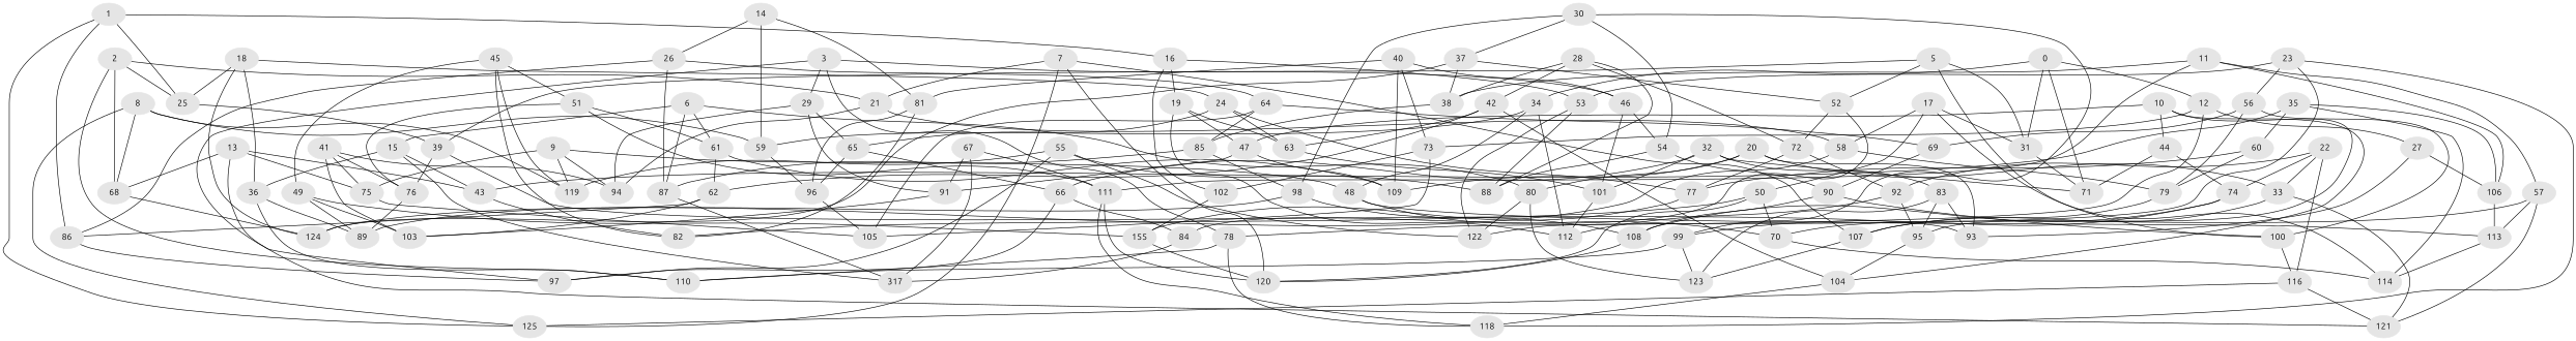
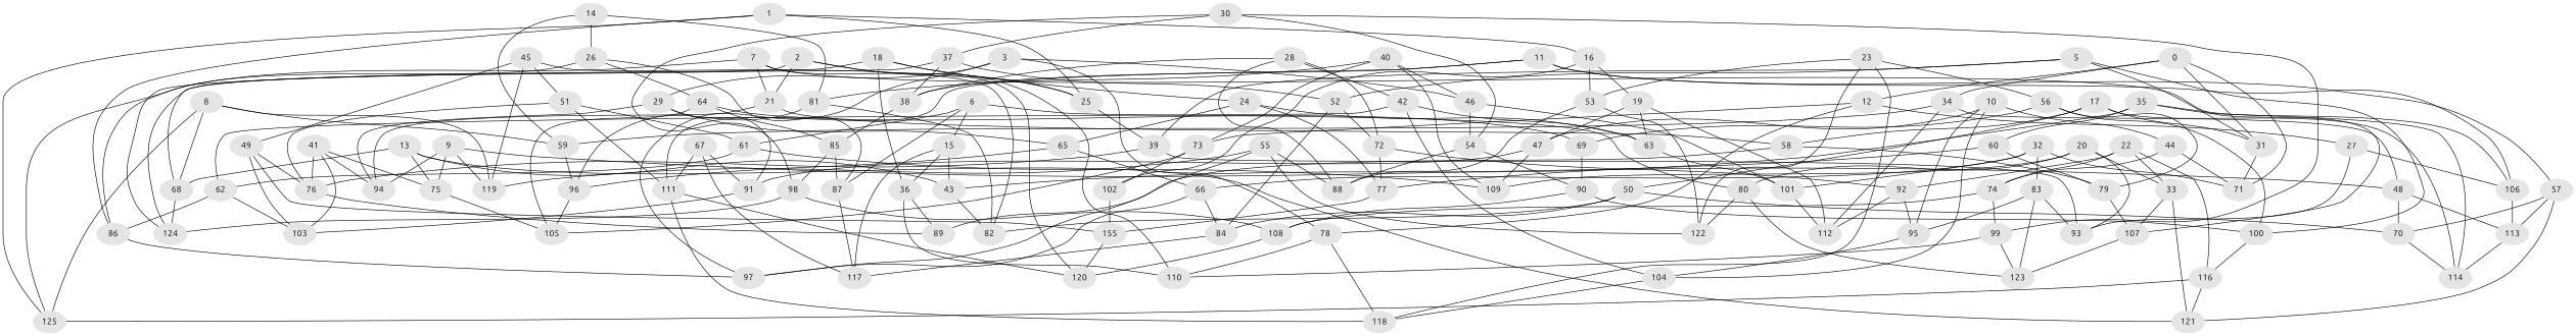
  graph {
    fontname=Ubuntu
    node [color=gray90 fontname=Ubuntu style=filled]
    edge [fontname=Ubuntu]
    1
    16
    25
    86
    125
    19
    53
    102
    39
    97
    2
    21
    68
    110
    94
    58
    124
    3
    29
    46
    78
    65
    91
    54
    101
    118
    n27 [label=0]
    12
    31
    34
    71
    27
    73
    59
    48
    112
    5
    52
    100
    93
    76
    72
    84
    116
    6
    15
    61
    80
    87
    43
    36
-   117 [label=317]
+   117
    109
    62
    122
    123
    7
    107
    120
    8
    119
    96
    9
    75
    70
    113
    105
    10
    44
    47
    95
    104
    74
    11
    38
    57
    106
    111
    85
    121
    13
    82
    14
    26
    81
    64
    69
    90
    89
    63
    88
    n92 [label=155]
    17
    50
    114
    79
    18
    24
    77
    20
    33
    22
    92
    99
    108
    23
    56
    66
    60
    28
    42
    103
    30
    37
    98
    32
    83
    35
    40
    41
    45
    49
    51
    67
    55
    1 -- 16
    1 -- 25
    1 -- 86
    1 -- 125
    16 -- 19
    16 -- 53
    16 -- 102
    25 -- 39
    86 -- 97
    19 -- 112
    19 -- 47
    19 -- 63
    53 -- 122
    53 -- 88
    102 -- n92
    39 -- 93
    39 -- 76
    2 -- 25
    2 -- 21
    2 -- 68
    2 -- 110
    21 -- 94
    21 -- 58
    68 -- 124
    58 -- 89
    58 -- 79
    3 -- 97
    3 -- 29
    3 -- 46
    3 -- 78
    29 -- 94
    29 -- 65
    29 -- 91
    46 -- 54
    46 -- 101
    78 -- 110
    78 -- 118
    65 -- 96
    65 -- 66
    91 -- 103
    54 -- 90
    54 -- 88
    101 -- 112
    n27 -- 12
    n27 -- 31
    n27 -- 34
    n27 -- 71
    12 -- 78
    12 -- 27
    12 -- 73
    31 -- 71
    34 -- 59
    34 -- 48
    34 -- 112
    27 -- 93
    27 -- 106
    73 -- 102
    73 -- 105
    59 -- 96
    48 -- 70
    48 -- 113
    5 -- 39
    5 -- 31
    5 -- 52
    5 -- 100
    52 -- 72
    52 -- 84
    100 -- 116
    76 -- 89
    72 -- 77
    72 -- 92
    84 -- 117
    116 -- 125
    116 -- 121
    6 -- 15
    6 -- 61
    6 -- 80
    6 -- 87
    15 -- 43
    15 -- 36
    15 -- 117
    61 -- 109
    61 -- 62
    80 -- 122
    80 -- 123
    87 -- 117
    43 -- 82
    36 -- 110
    36 -- 89
    62 -- 86
    62 -- 103
    7 -- 125
    7 -- 21
    7 -- 107
    7 -- 120
    107 -- 123
    8 -- 125
    8 -- 68
    8 -- 59
    8 -- 119
    96 -- 105
    9 -- 94
    9 -- 48
    9 -- 119
    9 -- 75
    75 -- 105
    70 -- 114
    113 -- 114
    10 -- 44
    10 -- 47
    10 -- 95
    10 -- 104
    44 -- 71
    44 -- 74
    47 -- 91
    47 -- 109
    95 -- 104
    104 -- 118
    74 -- 99
    74 -- 108
    11 -- 38
    11 -- 57
    11 -- 106
    11 -- 111
    38 -- 85
    57 -- 70
    57 -- 113
    57 -- 121
    106 -- 113
    111 -- 118
    111 -- 120
    85 -- 87
    85 -- 98
    13 -- 68
    13 -- 43
    13 -- 75
    13 -- 121
    14 -- 59
    14 -- 26
    14 -- 81
    26 -- 86
    26 -- 87
    26 -- 64
    81 -- 96
    81 -- 82
    64 -- 105
    64 -- 85
    64 -- 69
    69 -- 90
    90 -- 100
    90 -- 108
    63 -- 101
    n92 -- 120
    17 -- 58
    17 -- 31
    17 -- 50
    17 -- 114
-   50 -- 120
+   50 -- 84
    50 -- 70
    50 -- 82
    79 -- 107
    18 -- 25
    18 -- 124
    18 -- 36
    18 -- 24
    24 -- 65
    24 -- 63
    24 -- 77
    77 -- n92
    20 -- 93
    20 -- 80
    20 -- 109
    20 -- 33
    33 -- 107
    33 -- 121
    22 -- 116
    22 -- 74
    22 -- 33
    22 -- 92
    92 -- 112
    92 -- 95
    99 -- 110
    99 -- 123
    108 -- 120
    23 -- 53
    23 -- 118
    23 -- 122
    23 -- 56
    56 -- 100
    56 -- 69
    56 -- 79
    66 -- 97
    66 -- 84
    60 -- 79
    60 -- 77
    28 -- 72
    28 -- 38
    28 -- 88
    28 -- 42
    42 -- 62
    42 -- 104
    42 -- 63
    30 -- 54
    30 -- 99
    30 -- 37
    30 -- 98
    37 -- 124
    37 -- 52
    37 -- 38
    98 -- 124
    98 -- 108
    32 -- 101
    32 -- 71
    32 -- 66
    32 -- 83
    83 -- 93
    83 -- 123
    83 -- 95
    35 -- 43
    35 -- 106
    35 -- 114
    35 -- 60
    40 -- 46
    40 -- 73
    40 -- 109
    40 -- 81
    41 -- 94
    41 -- 76
    41 -- 75
    41 -- 103
    45 -- 119
    45 -- 82
    45 -- 49
    45 -- 51
-   49 -- 89
+   49 -- 76
    49 -- n92
    49 -- 103
    51 -- 76
    51 -- 61
    51 -- 111
    67 -- 91
    67 -- 117
    67 -- 111
    55 -- 97
    55 -- 122
    55 -- 119
    55 -- 88
  }
